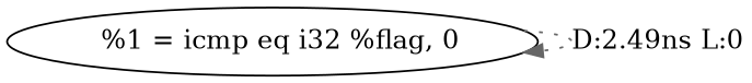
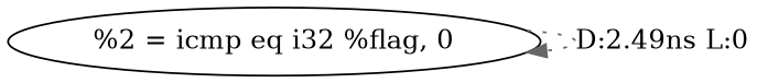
  digraph {
-   n1 [label="  %1 = icmp eq i32 %flag, 0"]
+   n1 [label="%2 = icmp eq i32 %flag, 0"]
    n1 -> n1 [color=gray40 label="D:2.49ns L:0" style=dotted]
  }
